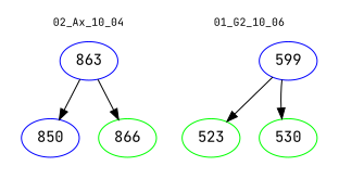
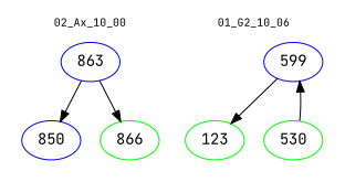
  digraph {
    fontname="JetBrains Mono"
    node [color=blue fontname="JetBrains Mono"]
    edge [color=black fontname="JetBrains Mono"]
    n1 [label=863]
    n2 [label=850]
    n3 [color=green label=866]
    n4 [label=599]
-   n5 [color=green label=523]
+   n5 [color=green label=123]
    n6 [color=green label=530]
    subgraph cluster_1 {
      color=white
      fontsize=10
-     label="02_Ax_10_04"
+     label="02_Ax_10_00"
      n1
      n2
      n3
    }
    subgraph cluster_2 {
      color=white
      fontsize=10
      label="01_G2_10_06"
      n4
      n5
      n6
    }
    n1 -> n2
    n1 -> n3
    n4 -> n5
-   n4 -> n6
+   n6 -> n4
  }
